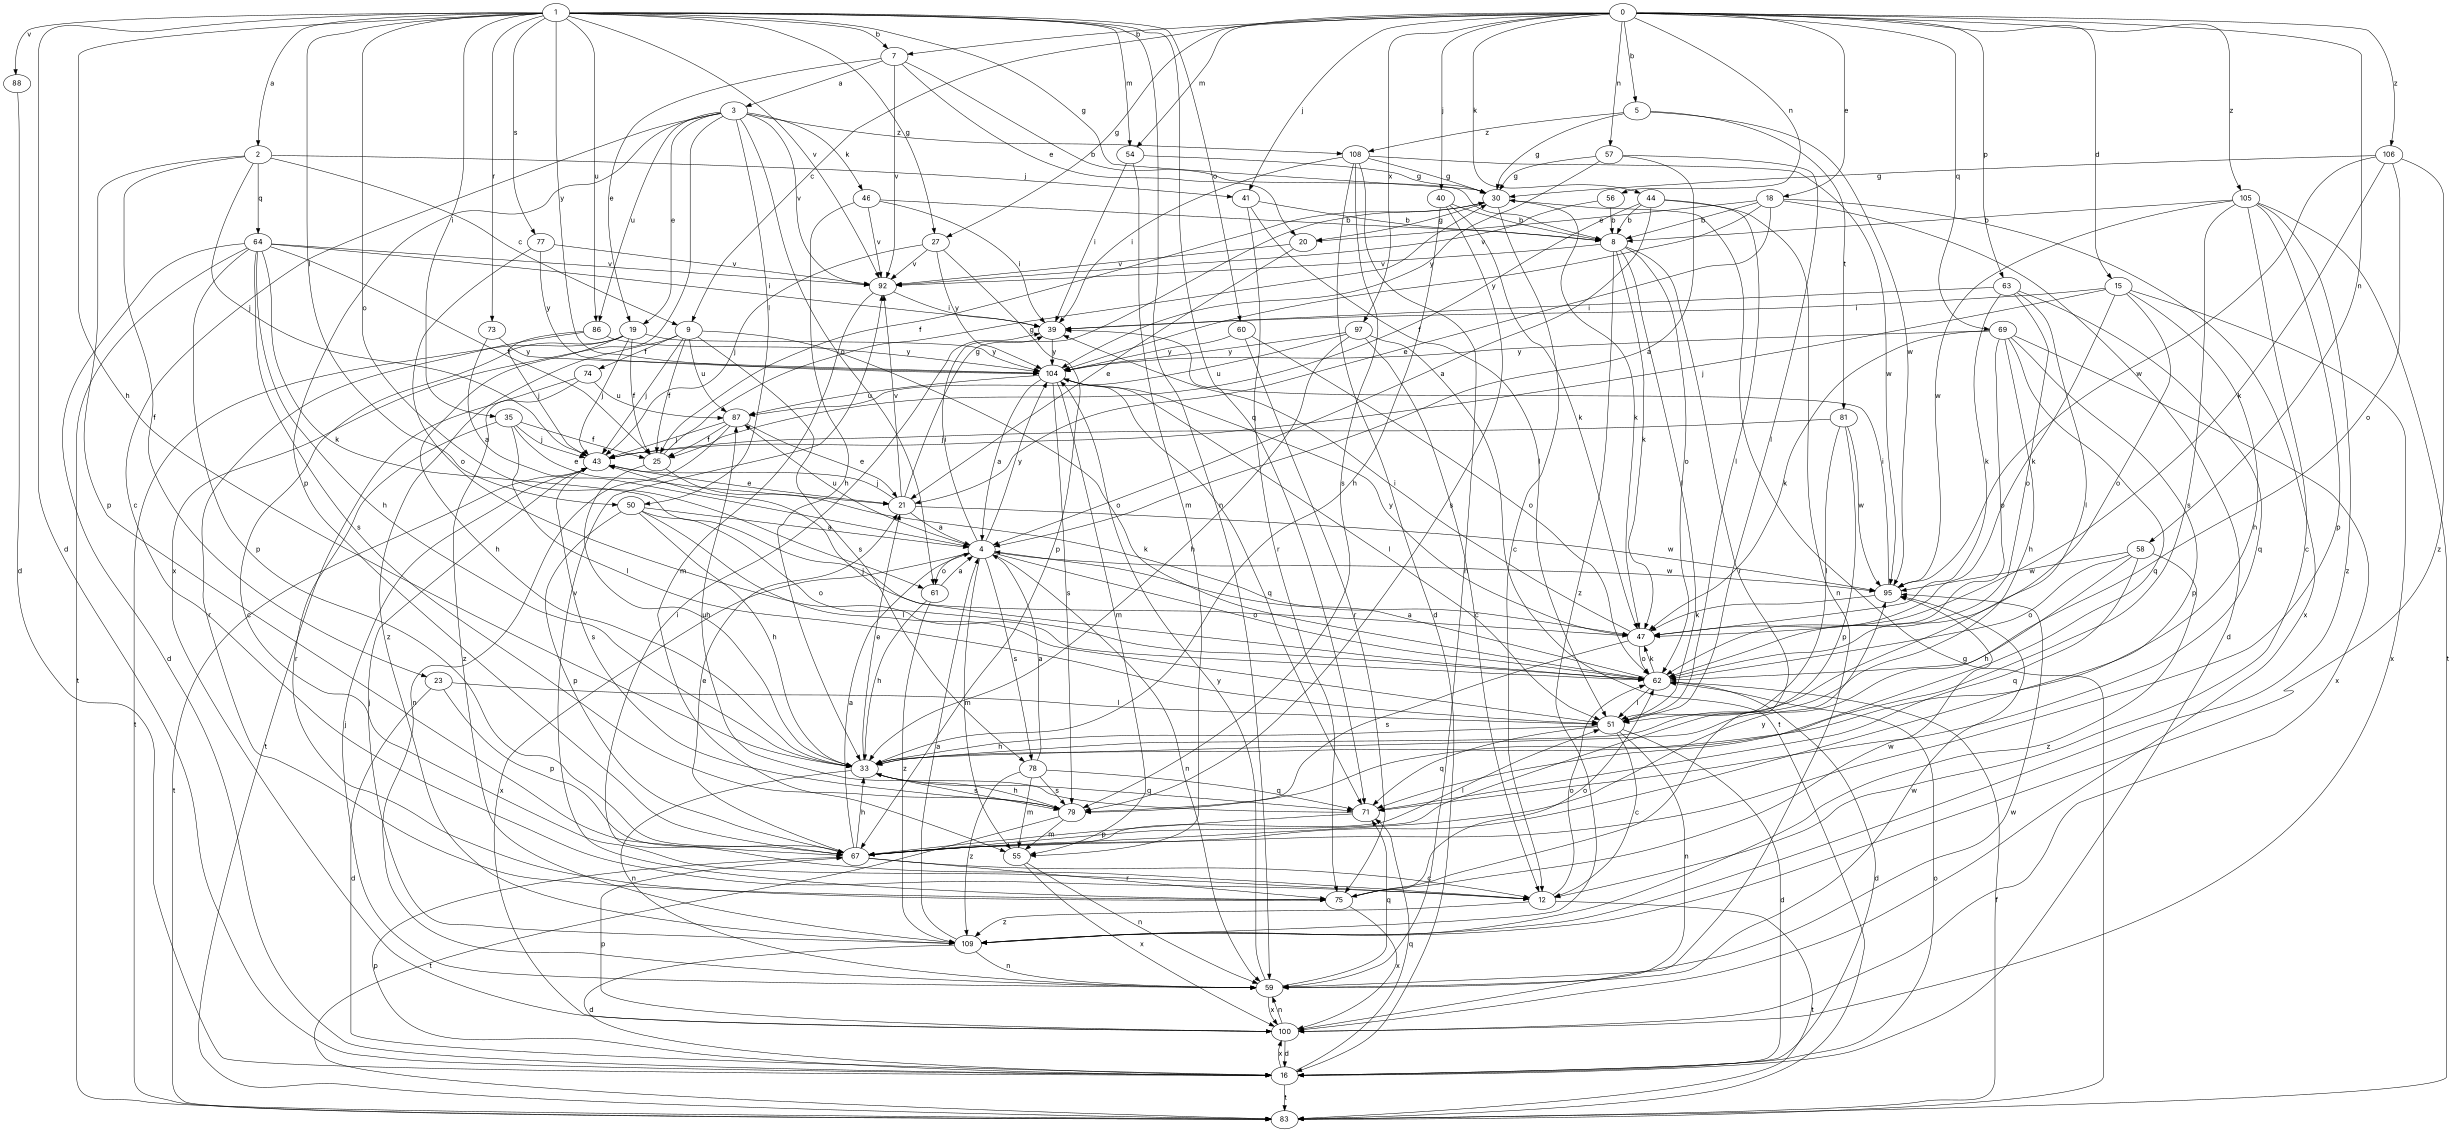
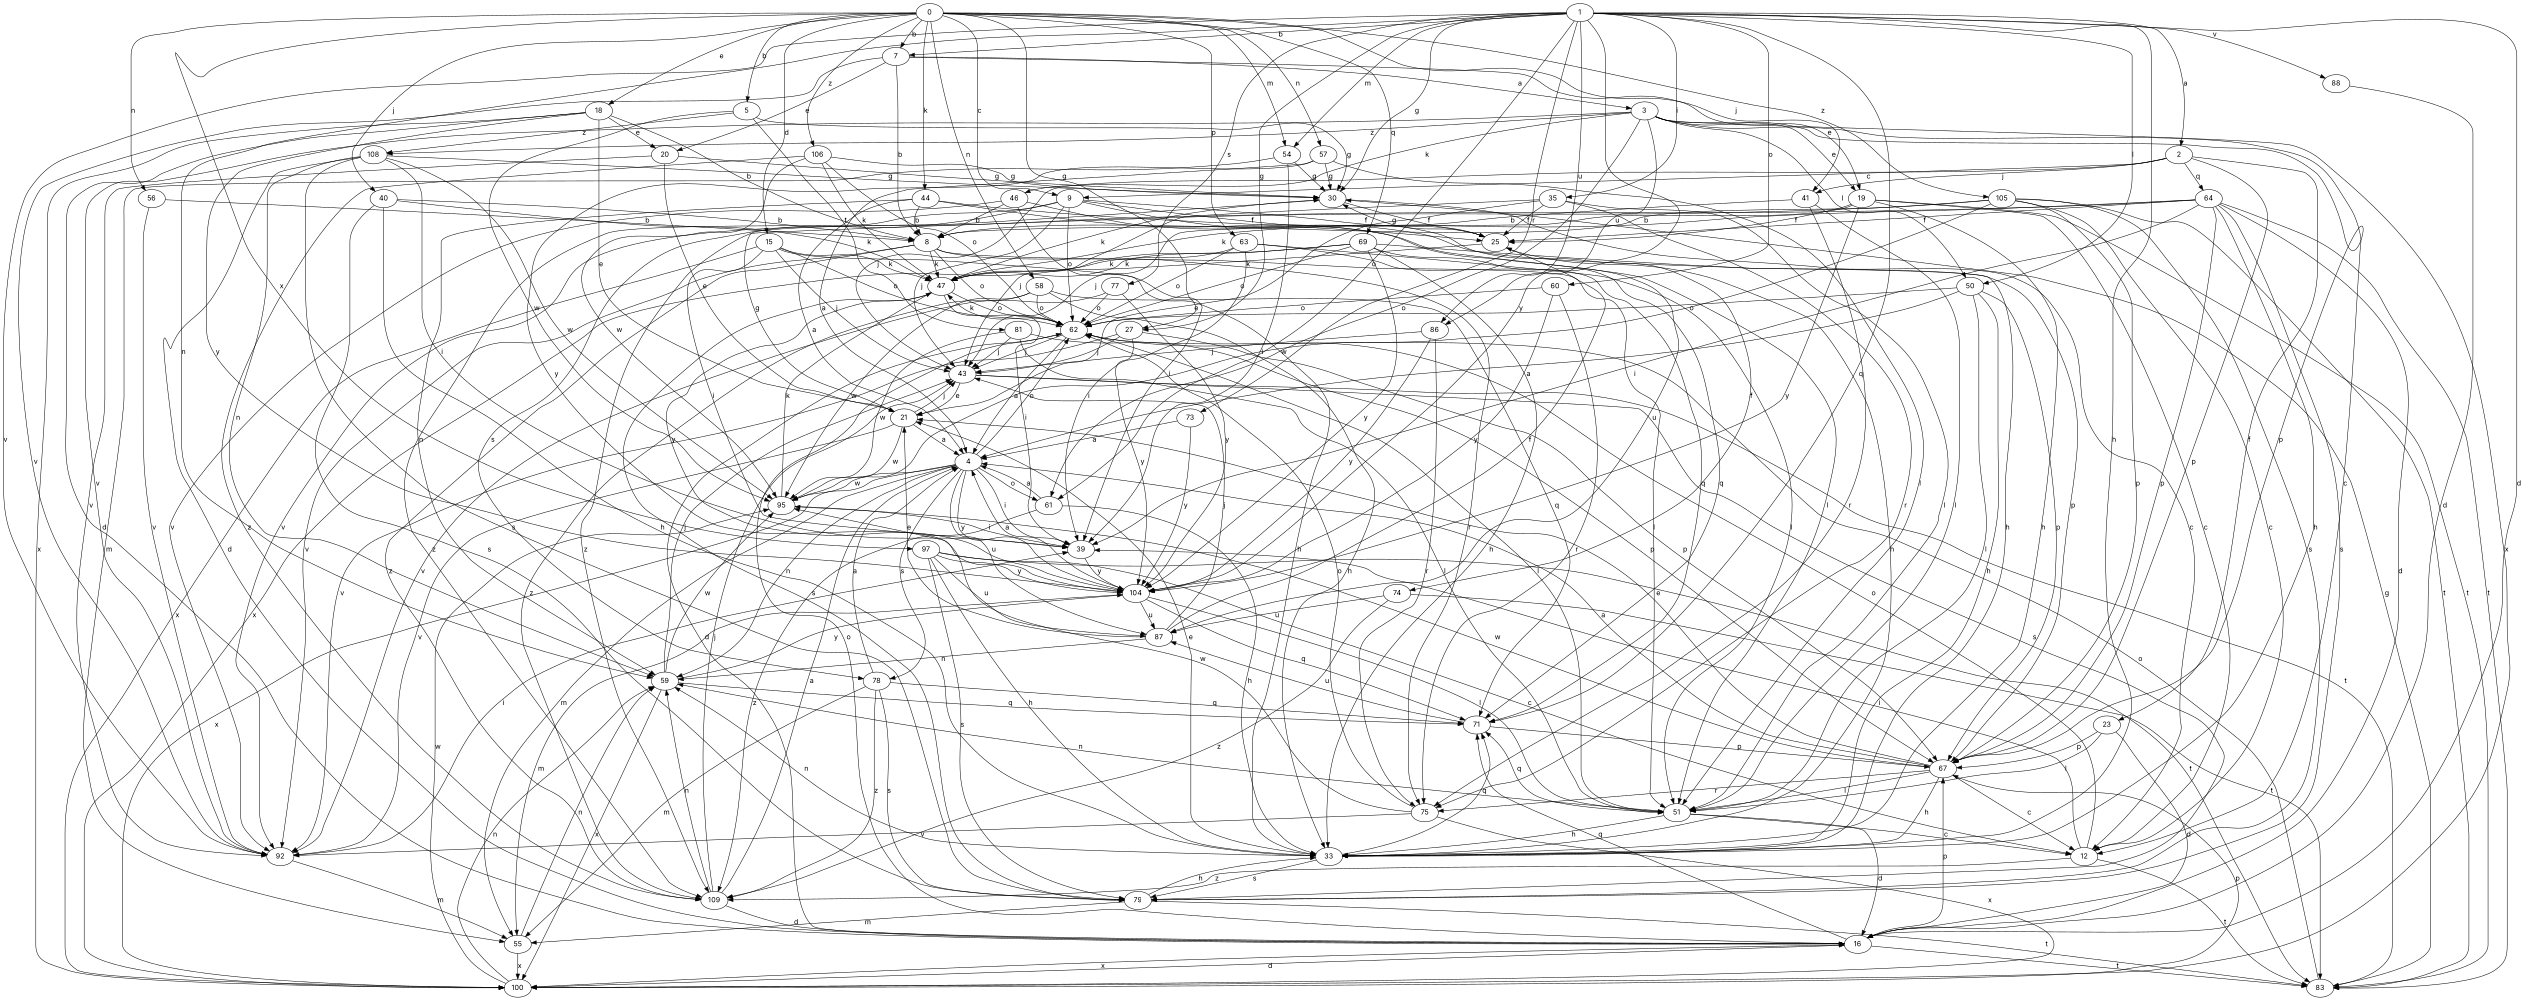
  strict digraph {
    fontname=Inter
    node [fontname=Inter]
    edge [fontname=Inter]
    0
    5
    7
    9
    15
    18
    27
    40
    41
    44
    54
    56
    57
    58
    63
    69
    97
    105
    106
    30
    108
    95
    81
    92
    3
    19
    8
    20
    43
    62
    78
    87
    109
    n34 [label=74]
    25
    33
    100
    39
    47
    16
    104
    21
    67
    79
    51
    75
    59
    4
    55
    71
    12
    83
    1
    2
    35
    50
    60
    61
    73
    77
    86
    88
    23
    64
    46
    0 -> 5 [label=b]
    0 -> 7 [label=b]
    0 -> 9 [label=c]
    0 -> 15 [label=d]
    0 -> 18 [label=e]
    0 -> 27 [label=g]
    0 -> 40 [label=j]
    0 -> 41 [label=j]
    0 -> 44 [label=k]
    0 -> 54 [label=m]
    0 -> 56 [label=n]
    0 -> 57 [label=n]
    0 -> 58 [label=n]
    0 -> 63 [label=p]
    0 -> 69 [label=q]
    0 -> 97 [label=x]
    0 -> 105 [label=z]
    0 -> 106 [label=z]
    5 -> 30 [label=g]
    5 -> 108 [label=z]
    5 -> 95 [label=w]
    5 -> 81 [label=t]
    7 -> 92 [label=v]
    7 -> 3 [label=a]
    7 -> 19 [label=e]
    7 -> 8 [label=b]
    7 -> 20 [label=e]
    9 -> 43 [label=j]
    9 -> 62 [label=o]
    9 -> 78 [label=s]
    9 -> 87 [label=u]
    9 -> 109 [label=z]
    9 -> n34 [label=f]
    9 -> 25 [label=f]
    15 -> 43 [label=j]
    15 -> 62 [label=o]
    15 -> 33 [label=h]
    15 -> 100 [label=x]
    15 -> 39 [label=i]
    15 -> 47 [label=k]
    18 -> 8 [label=b]
    18 -> 20 [label=e]
    18 -> 100 [label=x]
    18 -> 16 [label=d]
    18 -> 104 [label=y]
    18 -> 21 [label=e]
    27 -> 92 [label=v]
    27 -> 43 [label=j]
    27 -> 104 [label=y]
    27 -> 67 [label=p]
    40 -> 8 [label=b]
    40 -> 33 [label=h]
    40 -> 47 [label=k]
    40 -> 79 [label=s]
    41 -> 8 [label=b]
    41 -> 51 [label=l]
    41 -> 75 [label=r]
    44 -> 8 [label=b]
    44 -> 25 [label=f]
    44 -> 51 [label=l]
    44 -> 59 [label=n]
    44 -> 4 [label=a]
    54 -> 30 [label=g]
    54 -> 39 [label=i]
    54 -> 55 [label=m]
    56 -> 92 [label=v]
    56 -> 8 [label=b]
    57 -> 30 [label=g]
    57 -> 104 [label=y]
    57 -> 51 [label=l]
    57 -> 4 [label=a]
    58 -> 95 [label=w]
    58 -> 62 [label=o]
    58 -> 109 [label=z]
    58 -> 33 [label=h]
    58 -> 71 [label=q]
    63 -> 62 [label=o]
    63 -> 39 [label=i]
    63 -> 47 [label=k]
    63 -> 51 [label=l]
    63 -> 71 [label=q]
    69 -> 62 [label=o]
    69 -> 33 [label=h]
    69 -> 100 [label=x]
    69 -> 47 [label=k]
    69 -> 104 [label=y]
    69 -> 67 [label=p]
    69 -> 71 [label=q]
    97 -> 87 [label=u]
    97 -> 33 [label=h]
    97 -> 104 [label=y]
    97 -> 12 [label=c]
    97 -> 83 [label=t]
    105 -> 95 [label=w]
    105 -> 8 [label=b]
    105 -> 109 [label=z]
    105 -> 67 [label=p]
    105 -> 79 [label=s]
    105 -> 12 [label=c]
    105 -> 83 [label=t]
    106 -> 30 [label=g]
    106 -> 95 [label=w]
    106 -> 62 [label=o]
    106 -> 109 [label=z]
    106 -> 47 [label=k]
    30 -> 25 [label=f]
    30 -> 47 [label=k]
    30 -> 12 [label=c]
    108 -> 30 [label=g]
    108 -> 95 [label=w]
    108 -> 39 [label=i]
    108 -> 16 [label=d]
    108 -> 79 [label=s]
    108 -> 59 [label=n]
    95 -> 39 [label=i]
    95 -> 47 [label=k]
    81 -> 95 [label=w]
    81 -> 43 [label=j]
    81 -> 67 [label=p]
    81 -> 51 [label=l]
    92 -> 39 [label=i]
    92 -> 55 [label=m]
    3 -> 108 [label=z]
    3 -> 92 [label=v]
    3 -> 19 [label=e]
    3 -> 100 [label=x]
    3 -> 67 [label=p]
    3 -> 12 [label=c]
    3 -> 50 [label=l]
    3 -> 61 [label=o]
    3 -> 86 [label=u]
    3 -> 46 [label=k]
    19 -> 43 [label=j]
    19 -> 25 [label=f]
    19 -> 33 [label=h]
    19 -> 104 [label=y]
    19 -> 12 [label=c]
    19 -> 83 [label=t]
    8 -> 92 [label=v]
    8 -> 62 [label=o]
    8 -> 109 [label=z]
    8 -> 47 [label=k]
    8 -> 51 [label=l]
    8 -> 75 [label=r]
-   30 -> 20 [label=g]
+   20 -> 30 [label=g]
    20 -> 92 [label=v]
    20 -> 21 [label=e]
    43 -> 21 [label=e]
    43 -> 79 [label=s]
    43 -> 83 [label=t]
    62 -> 43 [label=j]
    62 -> 47 [label=k]
    62 -> 16 [label=d]
    62 -> 51 [label=l]
    62 -> 4 [label=a]
    78 -> 109 [label=z]
    78 -> 79 [label=s]
    78 -> 4 [label=a]
    78 -> 55 [label=m]
    78 -> 71 [label=q]
    87 -> 43 [label=j]
    87 -> 25 [label=f]
    87 -> 21 [label=e]
    87 -> 59 [label=n]
    109 -> 43 [label=j]
    109 -> 16 [label=d]
    109 -> 59 [label=n]
    109 -> 4 [label=a]
    n34 -> 87 [label=u]
    n34 -> 109 [label=z]
    n34 -> 83 [label=t]
    25 -> 30 [label=g]
    25 -> 33 [label=h]
    25 -> 47 [label=k]
    33 -> 21 [label=e]
    33 -> 79 [label=s]
    33 -> 59 [label=n]
    33 -> 71 [label=q]
    100 -> 95 [label=w]
    100 -> 16 [label=d]
    100 -> 67 [label=p]
    100 -> 59 [label=n]
    39 -> 104 [label=y]
    47 -> 62 [label=o]
    47 -> 39 [label=i]
    47 -> 104 [label=y]
    47 -> 79 [label=s]
    16 -> 62 [label=o]
    16 -> 100 [label=x]
    16 -> 67 [label=p]
    16 -> 71 [label=q]
    16 -> 83 [label=t]
    104 -> 87 [label=u]
-   104 -> 79 [label=s]
+   97 -> 79 [label=s]
    104 -> 51 [label=l]
    104 -> 4 [label=a]
    104 -> 55 [label=m]
    104 -> 71 [label=q]
    21 -> 30 [label=g]
    21 -> 95 [label=w]
    21 -> 92 [label=v]
    21 -> 43 [label=j]
    21 -> 4 [label=a]
-   67 -> 95 [label=y]
+   67 -> 95 [label=w]
    67 -> 33 [label=h]
    67 -> 21 [label=e]
    67 -> 51 [label=l]
    67 -> 75 [label=r]
    67 -> 4 [label=a]
    67 -> 12 [label=c]
    79 -> 33 [label=h]
    79 -> 55 [label=m]
    79 -> 83 [label=t]
    51 -> 33 [label=h]
    51 -> 16 [label=d]
    51 -> 59 [label=n]
    51 -> 71 [label=q]
    51 -> 12 [label=c]
    75 -> 95 [label=w]
    75 -> 92 [label=v]
    75 -> 62 [label=o]
    75 -> 100 [label=x]
    59 -> 95 [label=w]
    59 -> 43 [label=j]
    59 -> 100 [label=x]
    59 -> 104 [label=y]
    59 -> 71 [label=q]
    4 -> 95 [label=w]
    4 -> 62 [label=o]
    4 -> 78 [label=s]
    4 -> 87 [label=u]
    4 -> 100 [label=x]
    4 -> 39 [label=i]
    4 -> 104 [label=y]
    4 -> 59 [label=n]
    4 -> 55 [label=m]
    4 -> 61 [label=o]
    55 -> 100 [label=x]
    55 -> 59 [label=n]
    71 -> 87 [label=u]
    71 -> 67 [label=p]
    12 -> 62 [label=o]
    12 -> 109 [label=z]
    12 -> 39 [label=i]
    12 -> 83 [label=t]
    83 -> 30 [label=g]
-   83 -> 62 [label=f]
+   83 -> 62 [label=o]
    1 -> 7 [label=b]
    1 -> 27 [label=g]
    1 -> 54 [label=m]
    1 -> 30 [label=g]
    1 -> 92 [label=v]
    1 -> 33 [label=h]
    1 -> 16 [label=d]
    1 -> 104 [label=y]
    1 -> 59 [label=n]
    1 -> 71 [label=q]
    1 -> 2 [label=a]
    1 -> 35 [label=i]
    1 -> 50 [label=l]
    1 -> 60 [label=o]
    1 -> 61 [label=o]
    1 -> 73 [label=r]
    1 -> 77 [label=s]
    1 -> 86 [label=u]
    1 -> 88 [label=v]
    2 -> 9 [label=c]
    2 -> 41 [label=j]
    2 -> 43 [label=j]
    2 -> 67 [label=p]
    2 -> 23 [label=f]
    2 -> 64 [label=q]
    35 -> 43 [label=j]
    35 -> 25 [label=f]
    35 -> 21 [label=e]
    35 -> 51 [label=l]
    35 -> 75 [label=r]
    50 -> 62 [label=o]
    50 -> 33 [label=h]
    50 -> 67 [label=p]
    50 -> 51 [label=l]
    50 -> 4 [label=a]
    60 -> 62 [label=o]
    60 -> 104 [label=y]
    60 -> 75 [label=r]
    61 -> 109 [label=z]
    61 -> 33 [label=h]
    61 -> 4 [label=a]
    73 -> 104 [label=y]
    73 -> 4 [label=a]
    77 -> 92 [label=v]
    77 -> 62 [label=o]
    77 -> 104 [label=y]
    86 -> 43 [label=j]
    86 -> 104 [label=y]
    86 -> 75 [label=r]
    88 -> 16 [label=d]
    23 -> 16 [label=d]
    23 -> 67 [label=p]
    23 -> 51 [label=l]
    64 -> 92 [label=v]
    64 -> 25 [label=f]
    64 -> 33 [label=h]
    64 -> 39 [label=i]
    64 -> 47 [label=k]
    64 -> 16 [label=d]
    64 -> 67 [label=p]
    64 -> 79 [label=s]
    64 -> 83 [label=t]
    46 -> 92 [label=v]
    46 -> 8 [label=b]
    46 -> 33 [label=h]
    46 -> 39 [label=i]
  }
